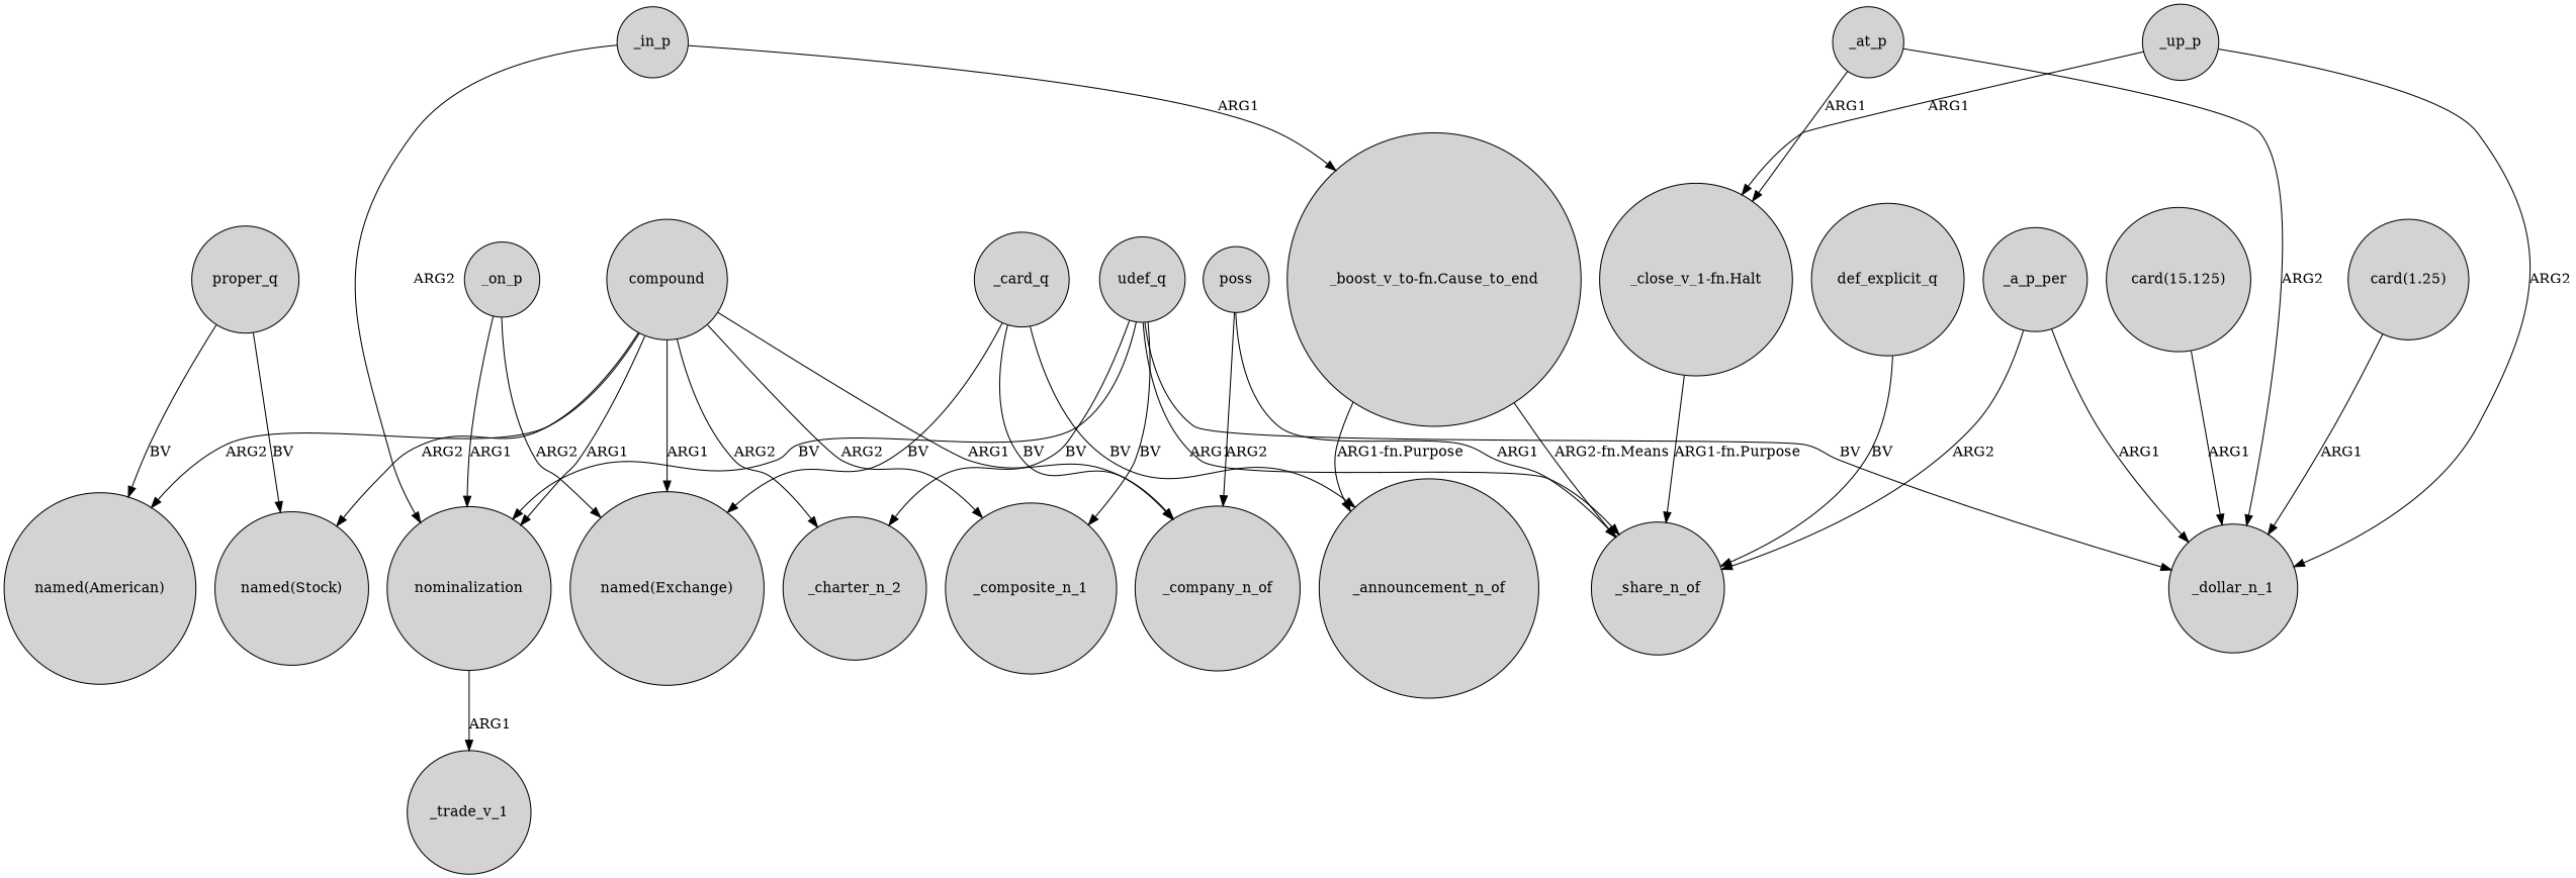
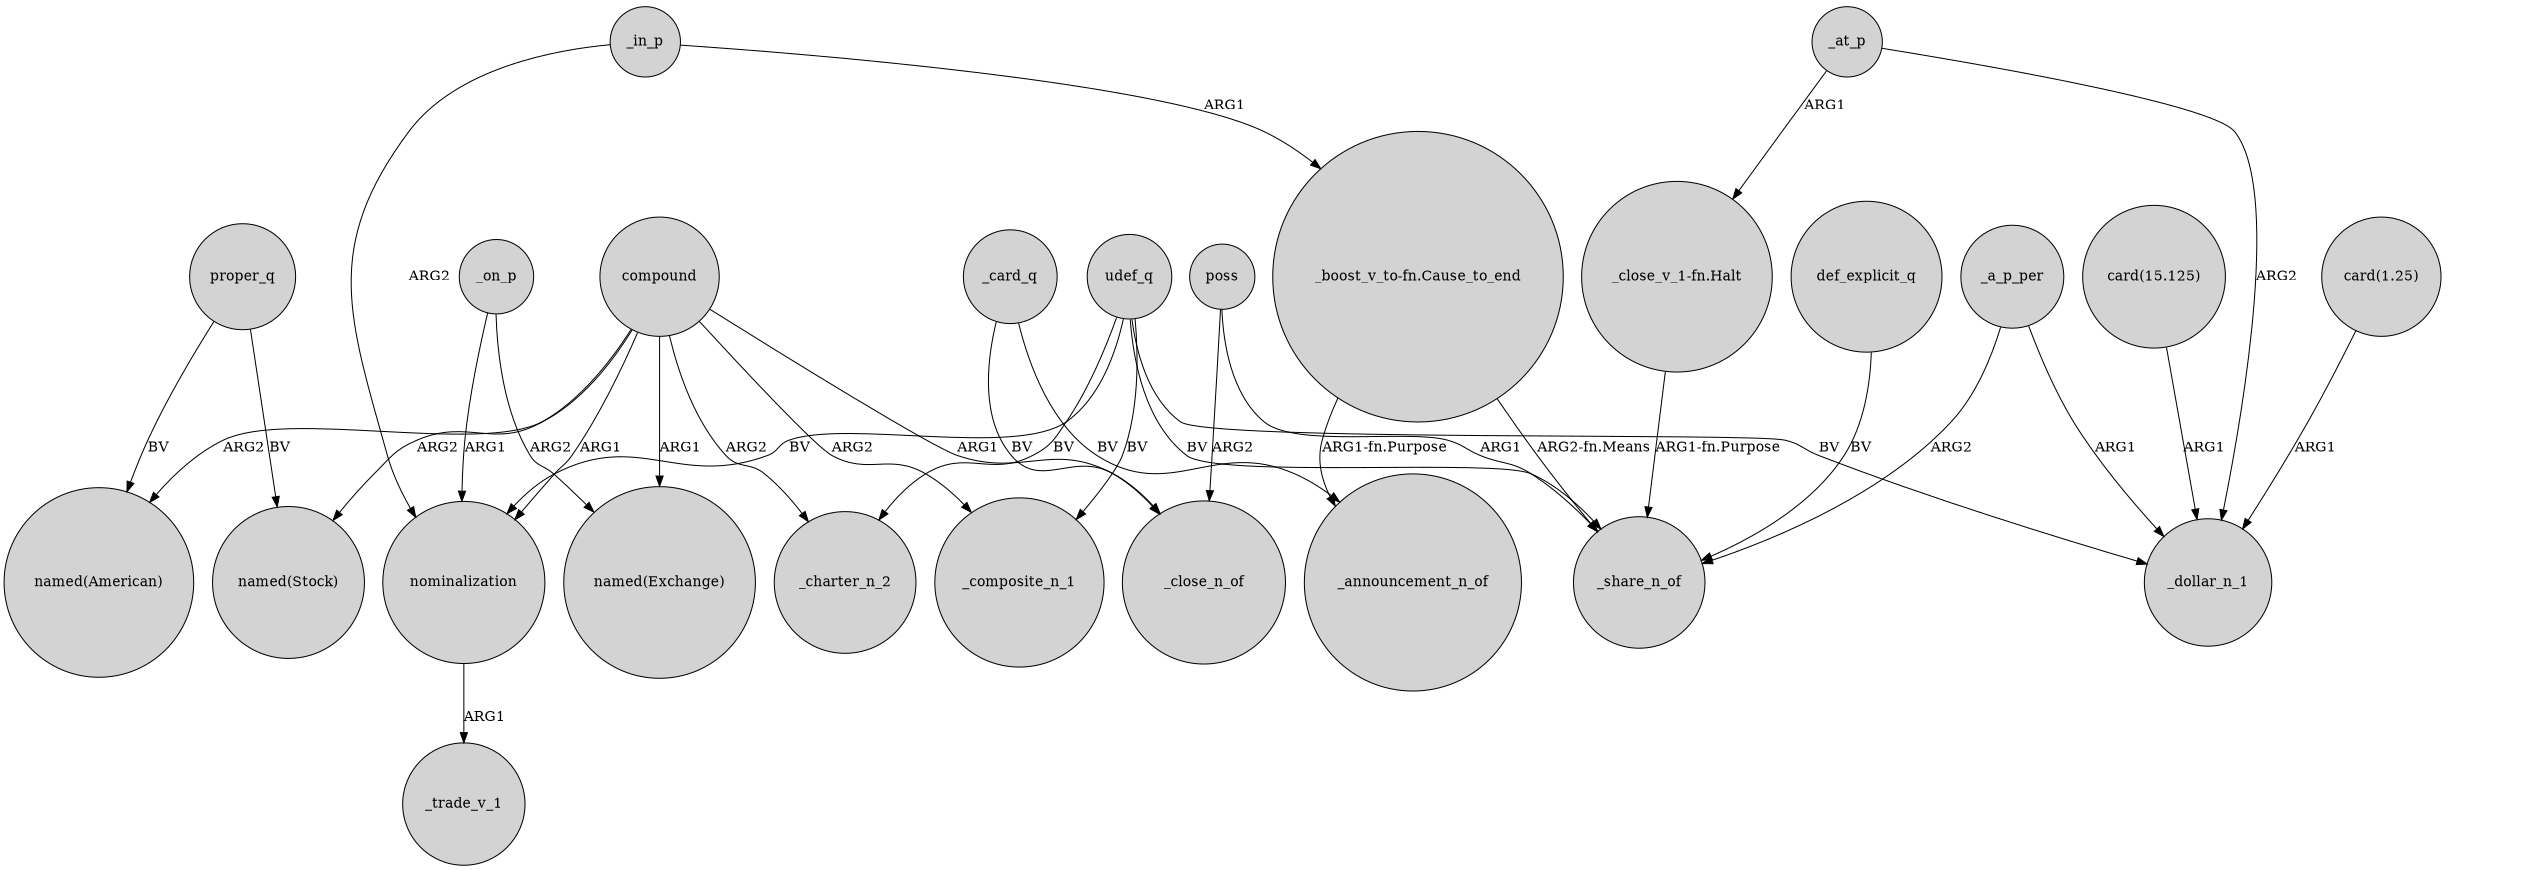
  digraph {
    node [shape=circle style=filled]
    compound
    "named(Stock)"
    nominalization
    "named(Exchange)"
-   _company_n_of
+   _company_n_of [label=_close_n_of]
    n6 [label=_charter_n_2]
    _composite_n_1
    "named(American)"
    _trade_v_1
    _on_p
    n11 [label=_card_q]
    _announcement_n_of
    proper_q
    udef_q
    _share_n_of
    _dollar_n_1
    def_explicit_q
-   _up_p
    "_close_v_1-fn.Halt"
    "_boost_v_to-fn.Cause_to_end"
    "card(15.125)"
    _at_p
    poss
    _a_p_per
    _in_p
    "card(1.25)"
    compound -> "named(Stock)" [label=ARG2]
    compound -> nominalization [label=ARG1]
    compound -> "named(Exchange)" [label=ARG1]
    compound -> _company_n_of [label=ARG1]
    compound -> n6 [label=ARG2]
    compound -> _composite_n_1 [label=ARG2]
    compound -> "named(American)" [label=ARG2]
    nominalization -> _trade_v_1 [label=ARG1]
    _on_p -> nominalization [label=ARG1]
    _on_p -> "named(Exchange)" [label=ARG2]
-   n11 -> "named(Exchange)" [label=BV]
    n11 -> _company_n_of [label=BV]
    n11 -> _announcement_n_of [label=BV]
    proper_q -> "named(Stock)" [label=BV]
    proper_q -> "named(American)" [label=BV]
    udef_q -> nominalization [label=BV]
    udef_q -> n6 [label=BV]
    udef_q -> _composite_n_1 [label=BV]
-   udef_q -> _share_n_of [label=ARG1]
+   udef_q -> _share_n_of [label=BV]
    udef_q -> _dollar_n_1 [label=BV]
    def_explicit_q -> _share_n_of [label=BV]
-   _up_p -> _dollar_n_1 [label=ARG2]
-   _up_p -> "_close_v_1-fn.Halt" [label=ARG1]
    "_close_v_1-fn.Halt" -> _share_n_of [label="ARG1-fn.Purpose"]
    "_boost_v_to-fn.Cause_to_end" -> _announcement_n_of [label="ARG1-fn.Purpose"]
    "_boost_v_to-fn.Cause_to_end" -> _share_n_of [label="ARG2-fn.Means"]
    "card(15.125)" -> _dollar_n_1 [label=ARG1]
    _at_p -> _dollar_n_1 [label=ARG2]
    _at_p -> "_close_v_1-fn.Halt" [label=ARG1]
    poss -> _company_n_of [label=ARG2]
    poss -> _share_n_of [label=ARG1]
    _a_p_per -> _share_n_of [label=ARG2]
    _a_p_per -> _dollar_n_1 [label=ARG1]
    _in_p -> nominalization [label=ARG2]
    _in_p -> "_boost_v_to-fn.Cause_to_end" [label=ARG1]
    "card(1.25)" -> _dollar_n_1 [label=ARG1]
  }
